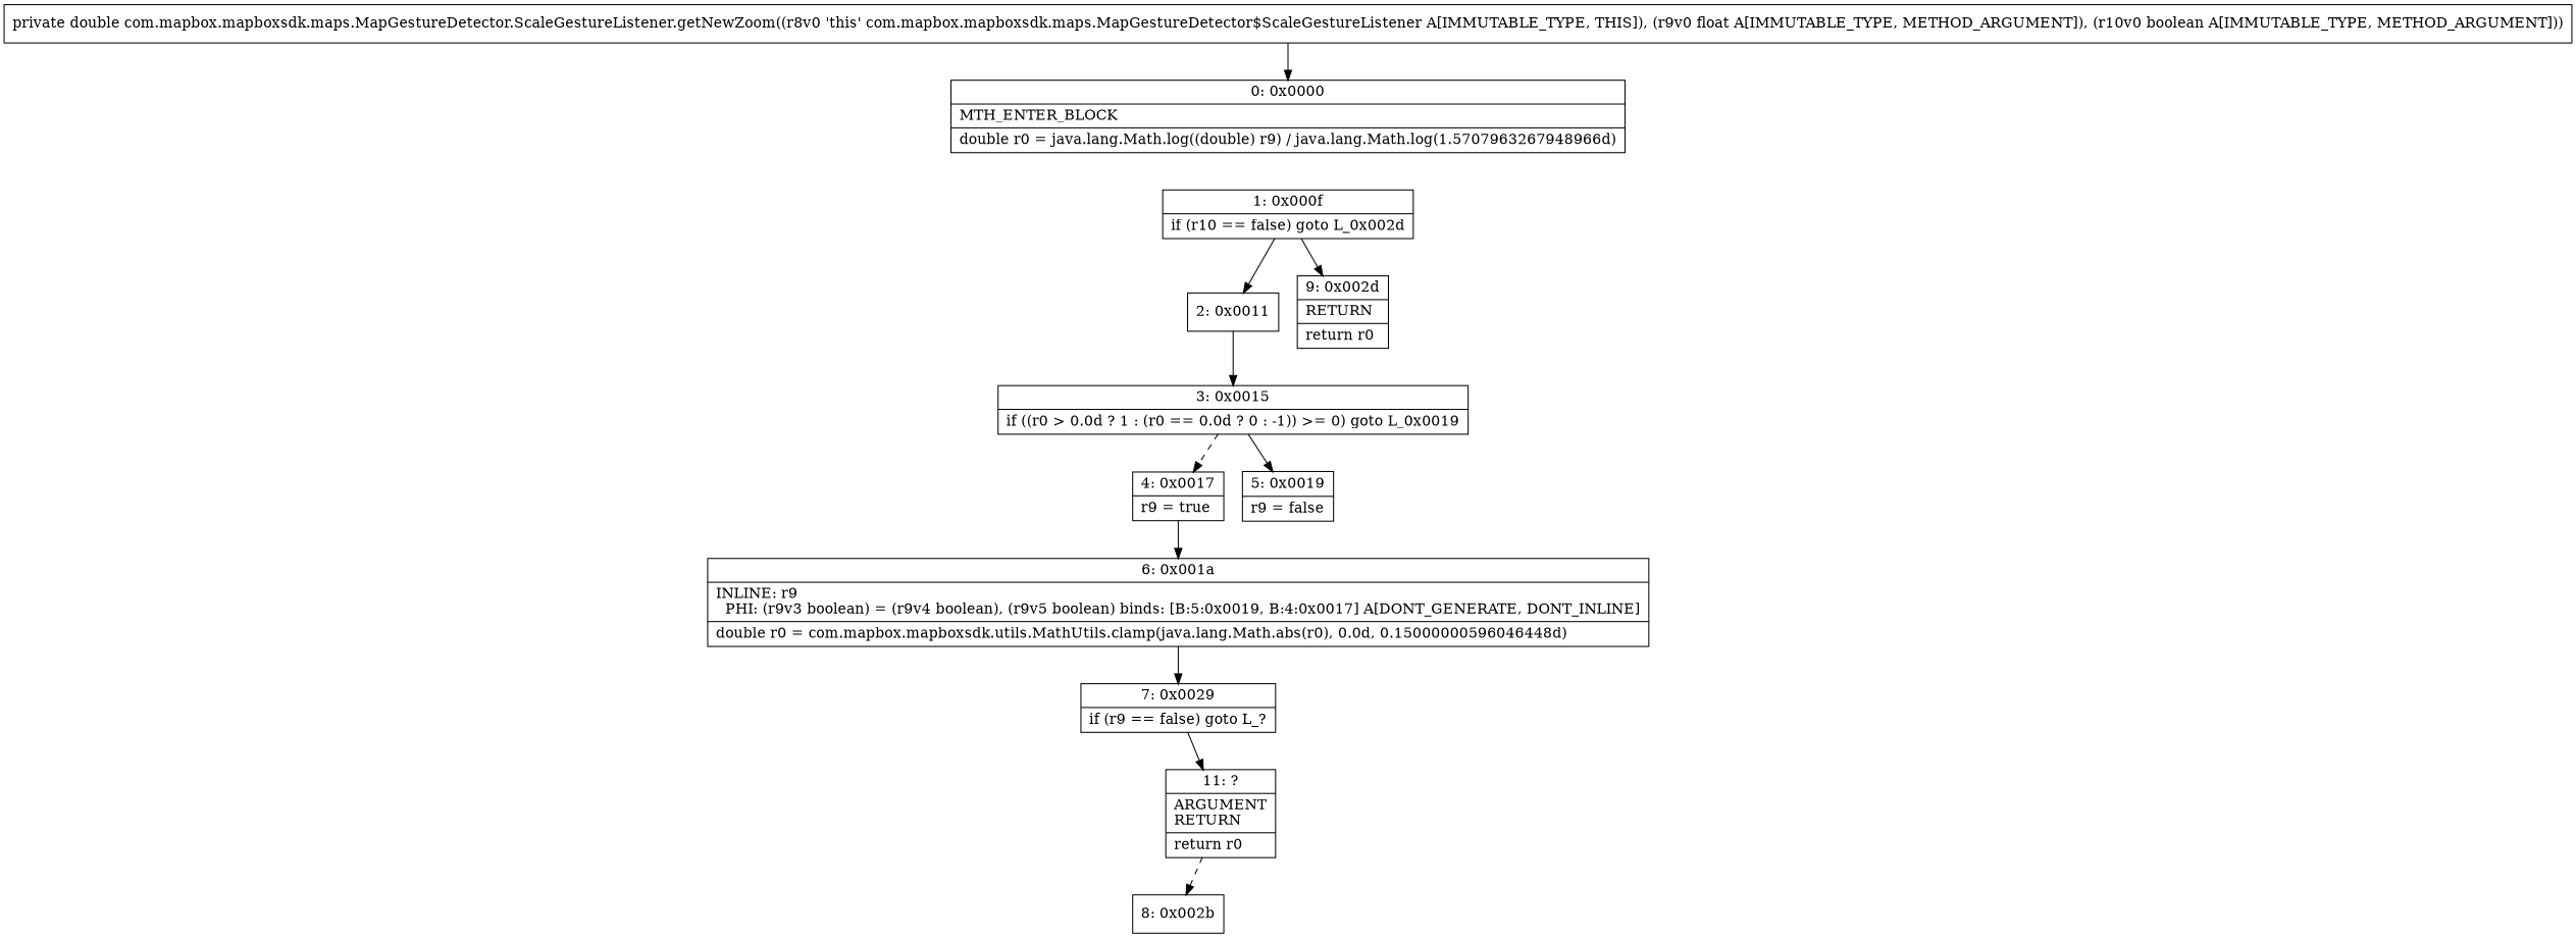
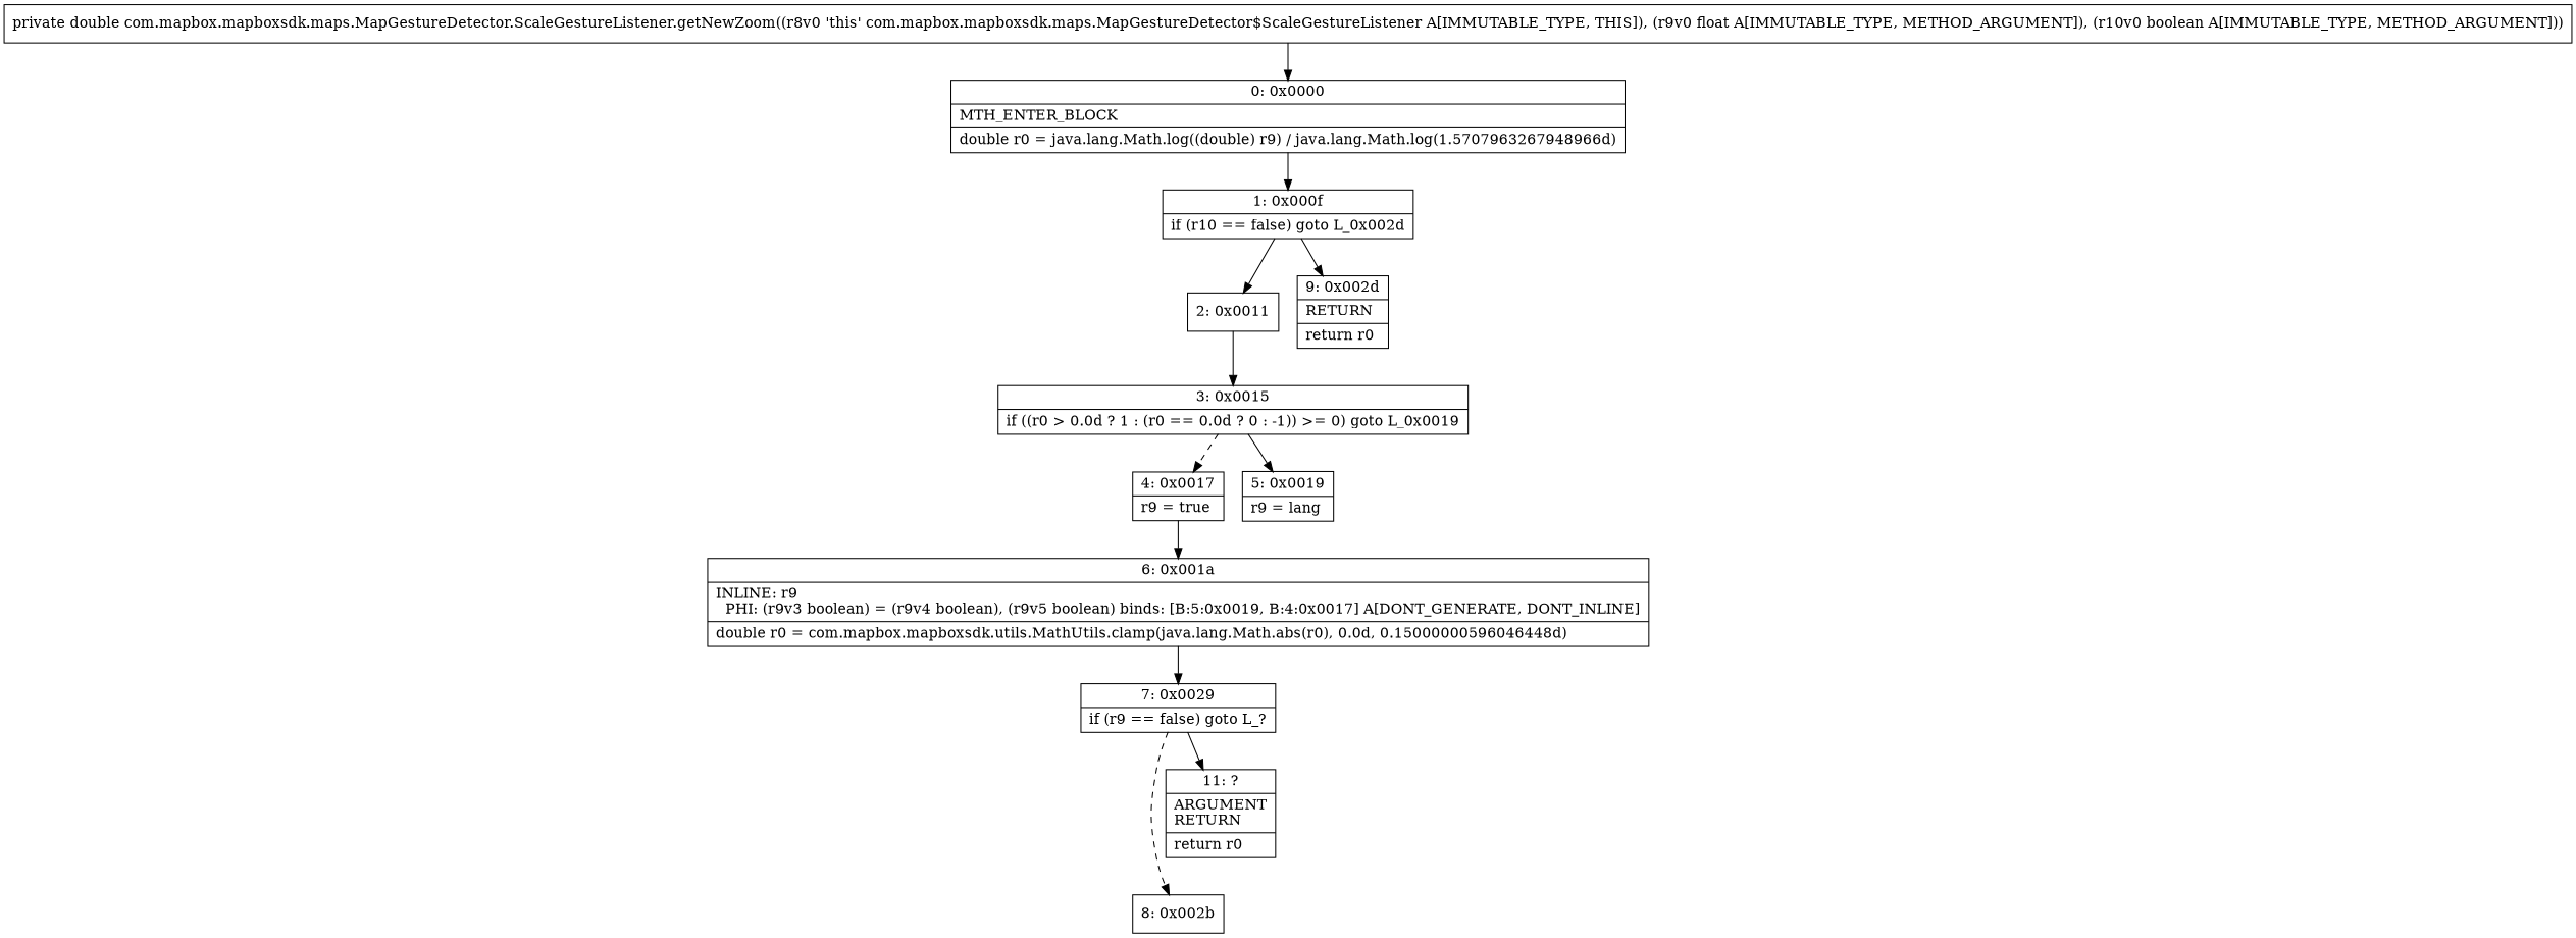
  digraph {
    node [shape=record]
    n1 [label="{0\:\ 0x0000|MTH_ENTER_BLOCK\l|double r0 = java.lang.Math.log((double) r9) \/ java.lang.Math.log(1.5707963267948966d)\l}"]
    n2 [label="{1\:\ 0x000f|if (r10 == false) goto L_0x002d\l}"]
    n3 [label="{2\:\ 0x0011}"]
    n4 [label="{9\:\ 0x002d|RETURN\l|return r0\l}"]
    n5 [label="{3\:\ 0x0015|if ((r0 \> 0.0d ? 1 : (r0 == 0.0d ? 0 : \-1)) \>= 0) goto L_0x0019\l}"]
    n6 [label="{4\:\ 0x0017|r9 = true\l}"]
-   n7 [label="{5\:\ 0x0019|r9 = false\l}"]
+   n7 [label="{5\:\ 0x0019|r9 = lang\l}"]
    n8 [label="{6\:\ 0x001a|INLINE: r9 \l  PHI: (r9v3 boolean) = (r9v4 boolean), (r9v5 boolean) binds: [B:5:0x0019, B:4:0x0017] A[DONT_GENERATE, DONT_INLINE]\l|double r0 = com.mapbox.mapboxsdk.utils.MathUtils.clamp(java.lang.Math.abs(r0), 0.0d, 0.15000000596046448d)\l}"]
    n9 [label="{7\:\ 0x0029|if (r9 == false) goto L_?\l}"]
    n10 [label="{8\:\ 0x002b}"]
    n11 [label="{11\:\ ?|ARGUMENT\lRETURN\l|return r0\l}"]
    n12 [label="{private double com.mapbox.mapboxsdk.maps.MapGestureDetector.ScaleGestureListener.getNewZoom((r8v0 'this' com.mapbox.mapboxsdk.maps.MapGestureDetector$ScaleGestureListener A[IMMUTABLE_TYPE, THIS]), (r9v0 float A[IMMUTABLE_TYPE, METHOD_ARGUMENT]), (r10v0 boolean A[IMMUTABLE_TYPE, METHOD_ARGUMENT])) }"]
+   n1 -> n2
    n2 -> n3 [style=solid]
    n2 -> n4
    n3 -> n5
    n5 -> n6 [style=dashed]
    n5 -> n7
    n6 -> n8
    n8 -> n9
-   n11 -> n10 [style=dashed]
+   n9 -> n10 [style=dashed]
    n9 -> n11
    n12 -> n1
  }
